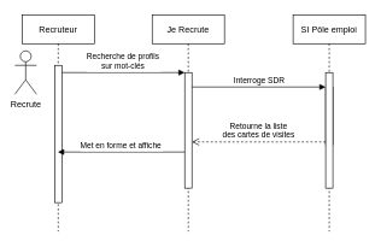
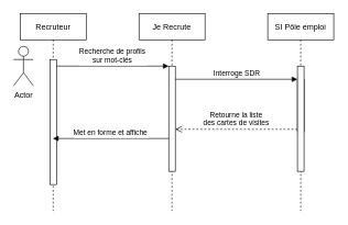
  <mxCell id="0" />
  <mxCell id="1" parent="0" />
  <mxCell id="2" value="Recruteur" style="shape=umlLifeline;perimeter=lifelinePerimeter;container=1;collapsible=0;recursiveResize=0;rounded=0;shadow=0;strokeWidth=1;" parent="1" vertex="1"><mxGeometry x="30" y="20" width="100" height="300" as="geometry" /></mxCell>
  <mxCell id="3" value="" style="points=[];perimeter=orthogonalPerimeter;rounded=0;shadow=0;strokeWidth=1;" parent="2" vertex="1"><mxGeometry x="45" y="70" width="10" height="190" as="geometry" /></mxCell>
  <mxCell id="4" value="Je Recrute" style="shape=umlLifeline;perimeter=lifelinePerimeter;container=1;collapsible=0;recursiveResize=0;rounded=0;shadow=0;strokeWidth=1;" parent="1" vertex="1"><mxGeometry x="210" y="20" width="100" height="300" as="geometry" /></mxCell>
  <mxCell id="5" value="" style="points=[];perimeter=orthogonalPerimeter;rounded=0;shadow=0;strokeWidth=1;" parent="4" vertex="1"><mxGeometry x="45" y="80" width="10" height="160" as="geometry" /></mxCell>
  <mxCell id="6" value="Recherche de profils&#10;sur mot-clés" style="verticalAlign=bottom;endArrow=block;entryX=0;entryY=0;shadow=0;strokeWidth=1;" parent="1" source="3" target="5" edge="1"><mxGeometry relative="1" as="geometry"><mxPoint x="185" y="100" as="sourcePoint" /></mxGeometry></mxCell>
  <mxCell id="7" value="Met en forme et affiche" style="verticalAlign=bottom;endArrow=block;shadow=0;strokeWidth=1;" parent="1" source="5" target="2" edge="1"><mxGeometry relative="1" as="geometry"><mxPoint x="150" y="140" as="sourcePoint" /><mxPoint x="90" y="140" as="targetPoint" /><Array as="points"><mxPoint x="190" y="210" /></Array></mxGeometry></mxCell>
- <mxCell id="8" value="Recrute" style="shape=umlActor;verticalLabelPosition=bottom;verticalAlign=top;html=1;outlineConnect=0;" vertex="1" parent="1"><mxGeometry x="20" y="70" width="30" height="60" as="geometry" /></mxCell>
+ <mxCell id="8" value="Actor" style="shape=umlActor;verticalLabelPosition=bottom;verticalAlign=top;html=1;outlineConnect=0;" vertex="1" parent="1"><mxGeometry x="20" y="70" width="30" height="60" as="geometry" /></mxCell>
  <mxCell id="9" value="" style="html=1;points=[];perimeter=orthogonalPerimeter;" vertex="1" parent="1"><mxGeometry x="450" y="120" width="10" height="80" as="geometry" /></mxCell>
  <mxCell id="10" value="Interroge SDR" style="html=1;verticalAlign=bottom;endArrow=block;entryX=0;entryY=0;" edge="1" target="9" parent="1"><mxGeometry relative="1" as="geometry"><mxPoint x="265" y="120" as="sourcePoint" /></mxGeometry></mxCell>
  <mxCell id="11" value="Retourne la liste &lt;br&gt;des cartes de visites" style="html=1;verticalAlign=bottom;endArrow=open;dashed=1;endSize=8;exitX=0;exitY=0.95;" edge="1" source="9" parent="1"><mxGeometry relative="1" as="geometry"><mxPoint x="265" y="196" as="targetPoint" /></mxGeometry></mxCell>
  <mxCell id="12" value="SI Pôle emploi" style="shape=umlLifeline;perimeter=lifelinePerimeter;container=1;collapsible=0;recursiveResize=0;rounded=0;shadow=0;strokeWidth=1;" vertex="1" parent="1"><mxGeometry x="405" y="20" width="100" height="300" as="geometry" /></mxCell>
  <mxCell id="13" value="" style="points=[];perimeter=orthogonalPerimeter;rounded=0;shadow=0;strokeWidth=1;" vertex="1" parent="12"><mxGeometry x="45" y="80" width="10" height="160" as="geometry" /></mxCell>
